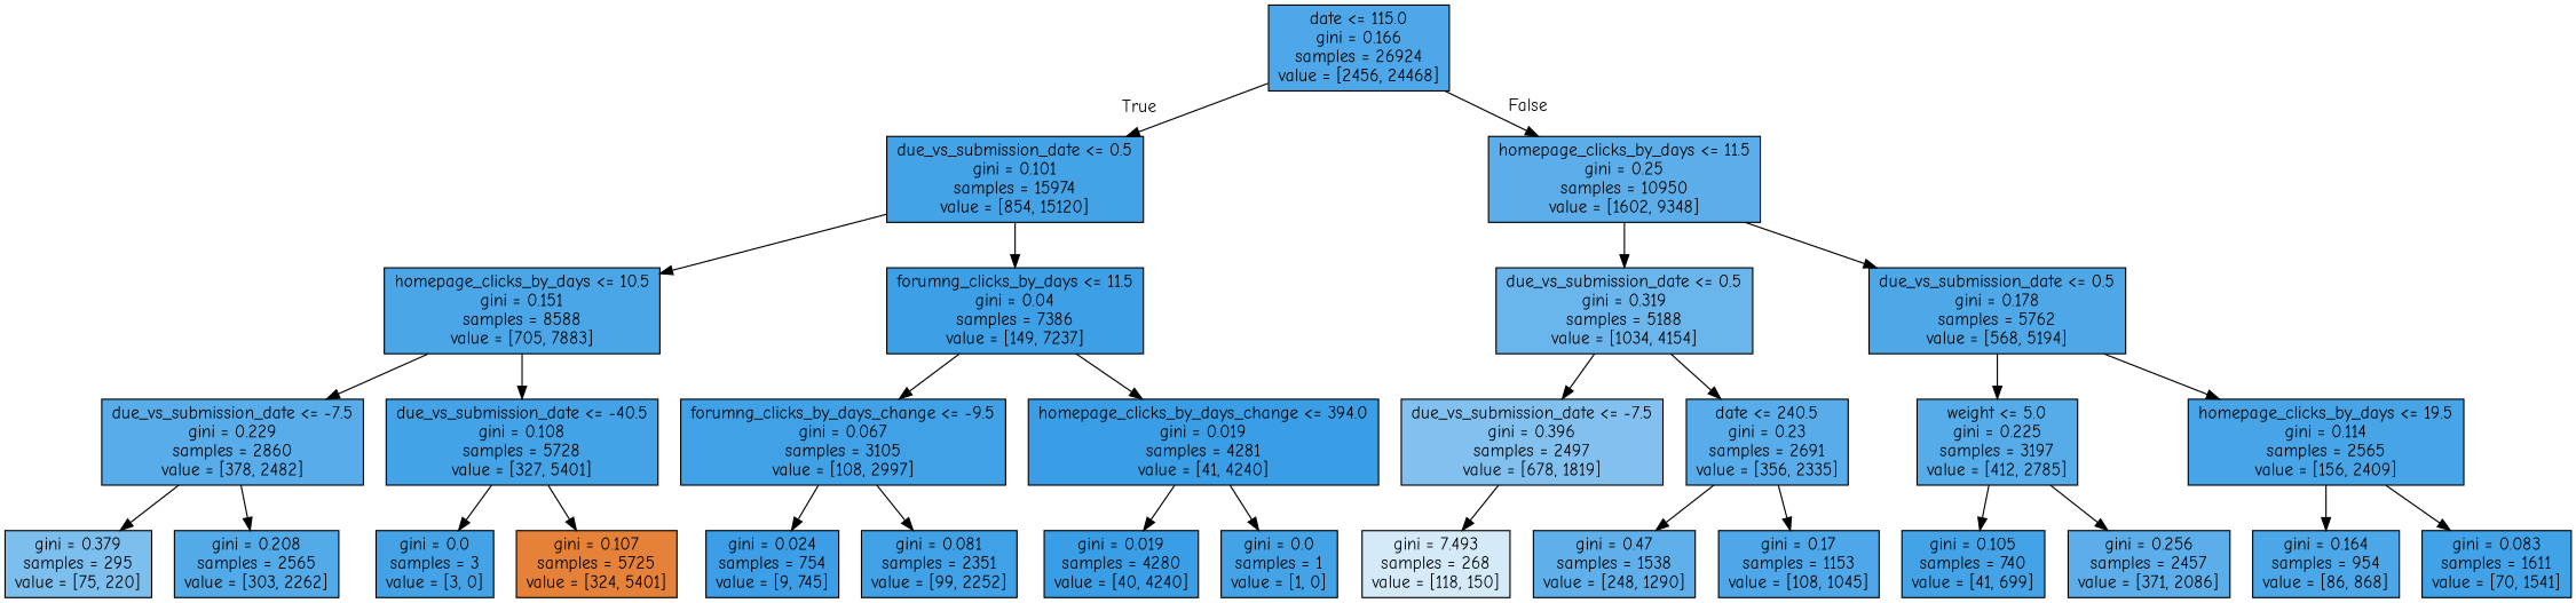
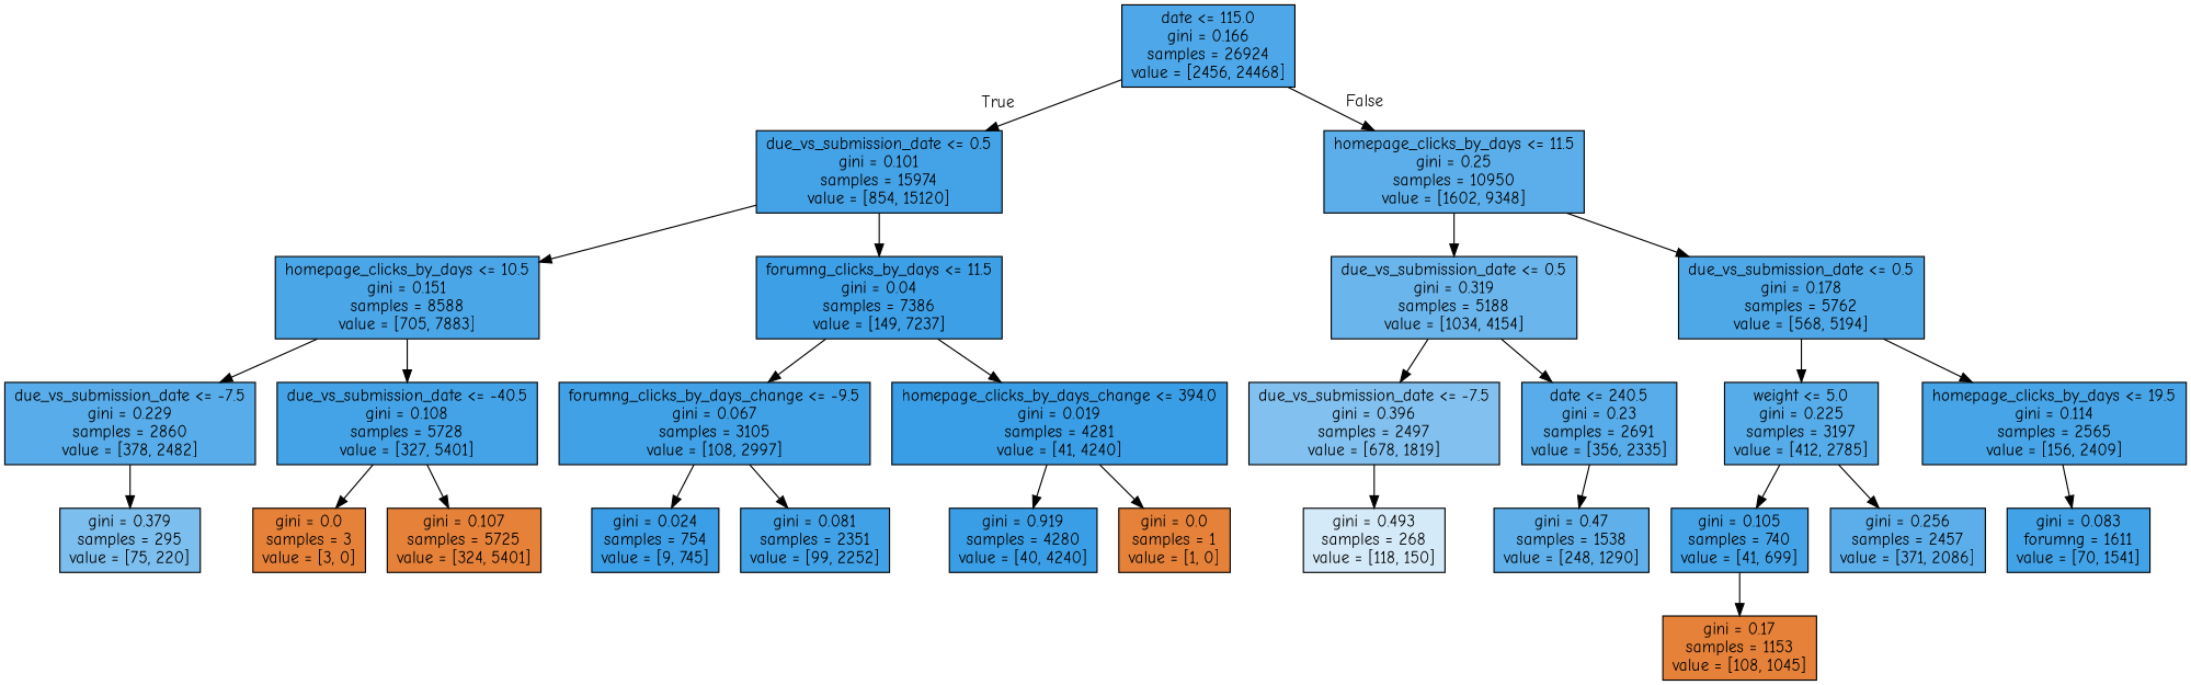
  digraph {
    fontname="Comic Neue"
    node [color=black fillcolor="#e58139ff" fontname="Comic Neue" shape=box style=filled]
    edge [fontname="Comic Neue"]
    n1 [fillcolor="#399de5e5" label="date <= 115.0\ngini = 0.166\nsamples = 26924\nvalue = [2456, 24468]"]
    n2 [fillcolor="#399de5f1" label="due_vs_submission_date <= 0.5\ngini = 0.101\nsamples = 15974\nvalue = [854, 15120]"]
    n3 [fillcolor="#399de5d3" label="homepage_clicks_by_days <= 11.5\ngini = 0.25\nsamples = 10950\nvalue = [1602, 9348]"]
    n4 [fillcolor="#399de5e8" label="homepage_clicks_by_days <= 10.5\ngini = 0.151\nsamples = 8588\nvalue = [705, 7883]"]
    n5 [fillcolor="#399de5fa" label="forumng_clicks_by_days <= 11.5\ngini = 0.04\nsamples = 7386\nvalue = [149, 7237]"]
    n6 [fillcolor="#399de5c0" label="due_vs_submission_date <= 0.5\ngini = 0.319\nsamples = 5188\nvalue = [1034, 4154]"]
    n7 [fillcolor="#399de5e3" label="due_vs_submission_date <= 0.5\ngini = 0.178\nsamples = 5762\nvalue = [568, 5194]"]
    n8 [fillcolor="#399de5d8" label="due_vs_submission_date <= -7.5\ngini = 0.229\nsamples = 2860\nvalue = [378, 2482]"]
    n9 [fillcolor="#399de5f0" label="due_vs_submission_date <= -40.5\ngini = 0.108\nsamples = 5728\nvalue = [327, 5401]"]
    n10 [fillcolor="#399de5f6" label="forumng_clicks_by_days_change <= -9.5\ngini = 0.067\nsamples = 3105\nvalue = [108, 2997]"]
    n11 [fillcolor="#399de5fd" label="homepage_clicks_by_days_change <= 394.0\ngini = 0.019\nsamples = 4281\nvalue = [41, 4240]"]
    n12 [fillcolor="#399de5a8" label="gini = 0.379\nsamples = 295\nvalue = [75, 220]"]
-   n13 [fillcolor="#399de5dd" label="gini = 0.208\nsamples = 2565\nvalue = [303, 2262]"]
-   n14 [fillcolor="#399de5f0" label="gini = 0.0\nsamples = 3\nvalue = [3, 0]"]
+   n14 [label="gini = 0.0\nsamples = 3\nvalue = [3, 0]"]
    n15 [label="gini = 0.107\nsamples = 5725\nvalue = [324, 5401]"]
    n16 [fillcolor="#399de5fc" label="gini = 0.024\nsamples = 754\nvalue = [9, 745]"]
    n17 [fillcolor="#399de5f4" label="gini = 0.081\nsamples = 2351\nvalue = [99, 2252]"]
-   n18 [fillcolor="#399de5fd" label="gini = 0.019\nsamples = 4280\nvalue = [40, 4240]"]
-   n19 [fillcolor="#399de5f0" label="gini = 0.0\nsamples = 1\nvalue = [1, 0]"]
+   n18 [fillcolor="#399de5fd" label="gini = 0.919\nsamples = 4280\nvalue = [40, 4240]"]
+   n19 [label="gini = 0.0\nsamples = 1\nvalue = [1, 0]"]
    n20 [fillcolor="#399de5a0" label="due_vs_submission_date <= -7.5\ngini = 0.396\nsamples = 2497\nvalue = [678, 1819]"]
    n21 [fillcolor="#399de5d8" label="date <= 240.5\ngini = 0.23\nsamples = 2691\nvalue = [356, 2335]"]
    n22 [fillcolor="#399de5d9" label="weight <= 5.0\ngini = 0.225\nsamples = 3197\nvalue = [412, 2785]"]
    n23 [fillcolor="#399de5ee" label="homepage_clicks_by_days <= 19.5\ngini = 0.114\nsamples = 2565\nvalue = [156, 2409]"]
-   n24 [fillcolor="#399de536" label="gini = 7.493\nsamples = 268\nvalue = [118, 150]"]
+   n24 [fillcolor="#399de536" label="gini = 0.493\nsamples = 268\nvalue = [118, 150]"]
    n25 [fillcolor="#399de5ce" label="gini = 0.47\nsamples = 1538\nvalue = [248, 1290]"]
-   n26 [fillcolor="#399de5e5" label="gini = 0.17\nsamples = 1153\nvalue = [108, 1045]"]
+   n26 [label="gini = 0.17\nsamples = 1153\nvalue = [108, 1045]"]
    n27 [fillcolor="#399de5f0" label="gini = 0.105\nsamples = 740\nvalue = [41, 699]"]
    n28 [fillcolor="#399de5d2" label="gini = 0.256\nsamples = 2457\nvalue = [371, 2086]"]
-   n29 [fillcolor="#399de5e6" label="gini = 0.164\nsamples = 954\nvalue = [86, 868]"]
-   n30 [fillcolor="#399de5f3" label="gini = 0.083\nsamples = 1611\nvalue = [70, 1541]"]
+   n30 [fillcolor="#399de5f3" label="gini = 0.083\nforumng = 1611\nvalue = [70, 1541]"]
    n1 -> n2 [headlabel=True labelangle=45 labeldistance=2.5]
    n1 -> n3 [headlabel=False labelangle=-45 labeldistance=2.5]
    n2 -> n4
    n2 -> n5
    n3 -> n6
    n3 -> n7
    n4 -> n8
    n4 -> n9
    n5 -> n10
    n5 -> n11
    n6 -> n20
    n6 -> n21
    n7 -> n22
    n7 -> n23
    n8 -> n12
-   n8 -> n13
    n9 -> n14
    n9 -> n15
    n10 -> n16
    n10 -> n17
    n11 -> n18
    n11 -> n19
    n20 -> n24
    n21 -> n25
-   n21 -> n26
+   n27 -> n26
    n22 -> n27
    n22 -> n28
-   n23 -> n29
    n23 -> n30
  }
